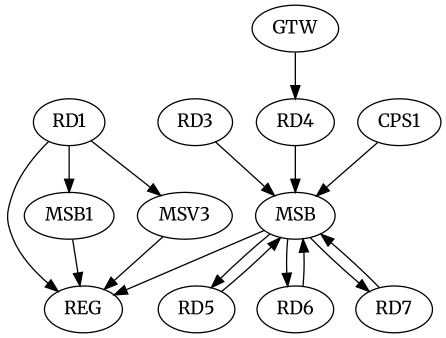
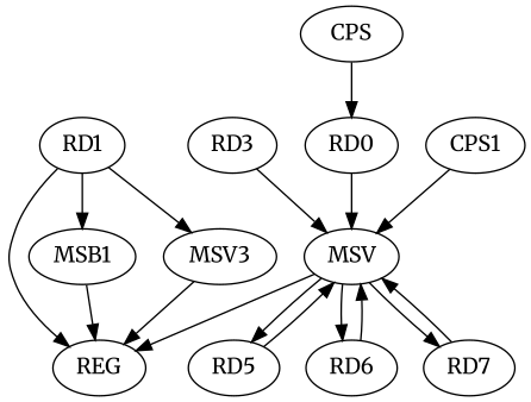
  strict digraph {
    fontname=Merriweather
    node [fontname=Merriweather]
    edge [fontname=Merriweather]
    n1 [label=RD1]
    n2 [label=REG]
    n3 [label=MSB1]
    n4 [label=MSV3]
-   n5 [label=MSB]
+   n5 [label=MSV]
    n6 [label=RD5]
    n7 [label=RD6]
    n8 [label=RD7]
    n9 [label=RD3]
-   n10 [label=RD4]
+   n10 [label=RD0]
    n11 [label=CPS1]
-   n12 [label=GTW]
+   n12 [label=CPS]
    n1 -> n2
    n1 -> n3
    n1 -> n4
    n3 -> n2
    n4 -> n2
    n5 -> n2
    n5 -> n6
    n5 -> n7
    n5 -> n8
    n6 -> n5
    n7 -> n5
    n8 -> n5
    n9 -> n5
    n10 -> n5
    n11 -> n5
    n12 -> n10
  }
